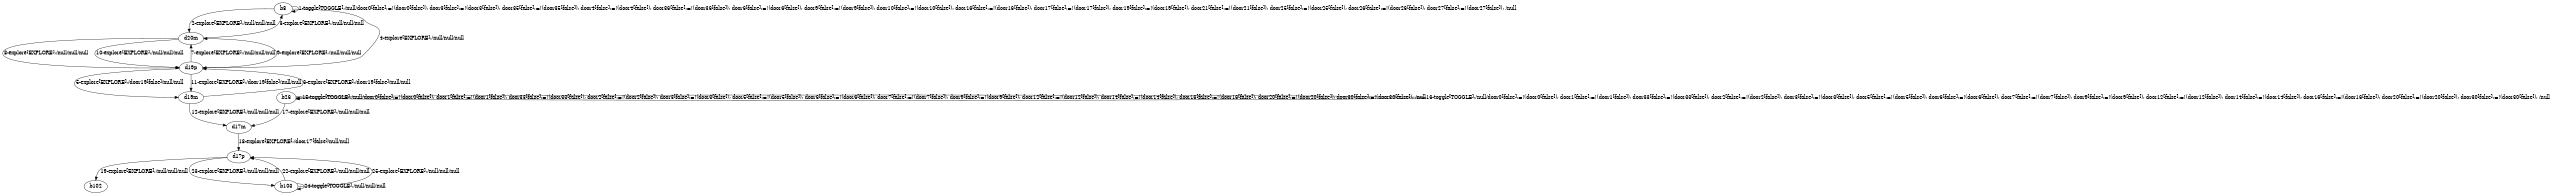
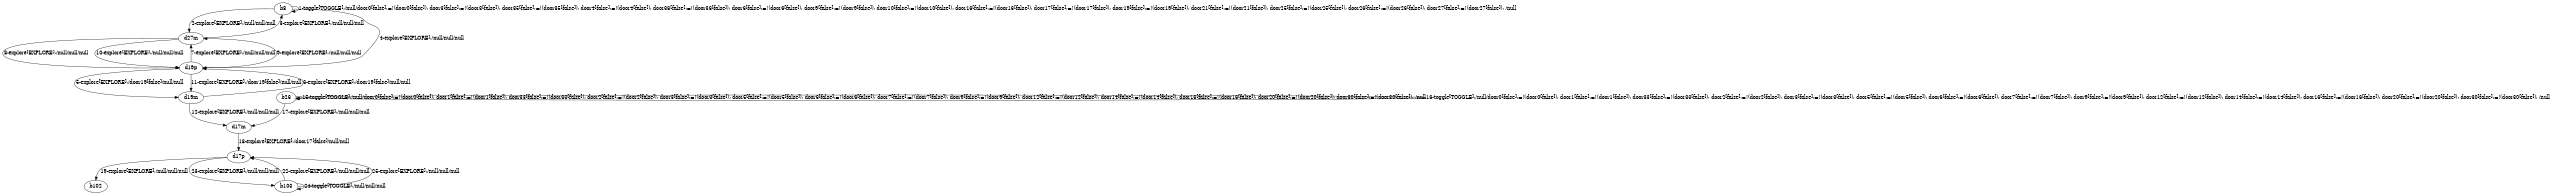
  digraph {
    b8
-   d27m [label=d20m]
+   d27m
    d19p
    d19m
    d17m
    d17p
    b102
    b103
    b26
    b8 -> b8 [label="1-toggle[TOGGLE];/null/door0[false]:=!(door0[false]); door3[false]:=!(door3[false]); door35[false]:=!(door35[false]); door4[false]:=!(door4[false]); door36[false]:=!(door36[false]); door6[false]:=!(door6[false]); door9[false]:=!(door9[false]); door10[false]:=!(door10[false]); door16[false]:=!(door16[false]); door17[false]:=!(door17[false]); door19[false]:=!(door19[false]); door21[false]:=!(door21[false]); door25[false]:=!(door25[false]); door26[false]:=!(door26[false]); door27[false]:=!(door27[false]); /null"]
    b8 -> d27m [label="2-explore[EXPLORE];/null/null/null"]
    b8 -> d19p [label="4-explore[EXPLORE];/null/null/null"]
    d27m -> b8 [label="3-explore[EXPLORE];/null/null/null"]
    d27m -> d19p [label="8-explore[EXPLORE];/null/null/null"]
    d27m -> d19p [label="10-explore[EXPLORE];/null/null/null"]
    d19p -> d27m [label="7-explore[EXPLORE];/null/null/null"]
    d19p -> d27m [label="9-explore[EXPLORE];/null/null/null"]
    d19p -> d19m [label="5-explore[EXPLORE];/door19[false]/null/null"]
    d19p -> d19m [label="11-explore[EXPLORE];/door19[false]/null/null"]
    d19m -> d19p [label="6-explore[EXPLORE];/door19[false]/null/null"]
    d19m -> d17m [label="12-explore[EXPLORE];/null/null/null"]
    d17m -> d17p [label="18-explore[EXPLORE];/door17[false]/null/null"]
    d17p -> b102 [label="19-explore[EXPLORE];/null/null/null"]
    d17p -> b103 [label="23-explore[EXPLORE];/null/null/null"]
    b103 -> d17p [label="22-explore[EXPLORE];/null/null/null"]
    b103 -> d17p [label="25-explore[EXPLORE];/null/null/null"]
    b103 -> b103 [label="24-toggle[TOGGLE];/null/null/null"]
    b26 -> d17m [label="17-explore[EXPLORE];/null/null/null"]
    b26 -> b26 [label="15-toggle[TOGGLE];/null/door0[false]:=!(door0[false]); door1[false]:=!(door1[false]); door33[false]:=!(door33[false]); door2[false]:=!(door2[false]); door3[false]:=!(door3[false]); door5[false]:=!(door5[false]); door6[false]:=!(door6[false]); door7[false]:=!(door7[false]); door9[false]:=!(door9[false]); door12[false]:=!(door12[false]); door14[false]:=!(door14[false]); door16[false]:=!(door16[false]); door20[false]:=!(door20[false]); door30[false]:=!(door30[false]); /null"]
    b26 -> b26 [label="16-toggle[TOGGLE];/null/door0[false]:=!(door0[false]); door1[false]:=!(door1[false]); door33[false]:=!(door33[false]); door2[false]:=!(door2[false]); door3[false]:=!(door3[false]); door5[false]:=!(door5[false]); door6[false]:=!(door6[false]); door7[false]:=!(door7[false]); door9[false]:=!(door9[false]); door12[false]:=!(door12[false]); door14[false]:=!(door14[false]); door16[false]:=!(door16[false]); door20[false]:=!(door20[false]); door30[false]:=!(door30[false]); /null"]
  }
